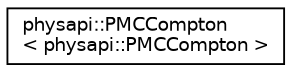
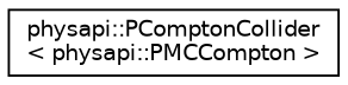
  digraph {
    rankdir=LR
-   n1 [color=black fillcolor=white fontname=Helvetica fontsize=10 height=0.2 label="physapi::PMCCompton\l\< physapi::PMCCompton \>" shape=record style=filled width=0.4]
+   n1 [color=black fillcolor=white fontname=Helvetica fontsize=10 height=0.2 label="physapi::PComptonCollider\l\< physapi::PMCCompton \>" shape=record style=filled width=0.4]
  }
